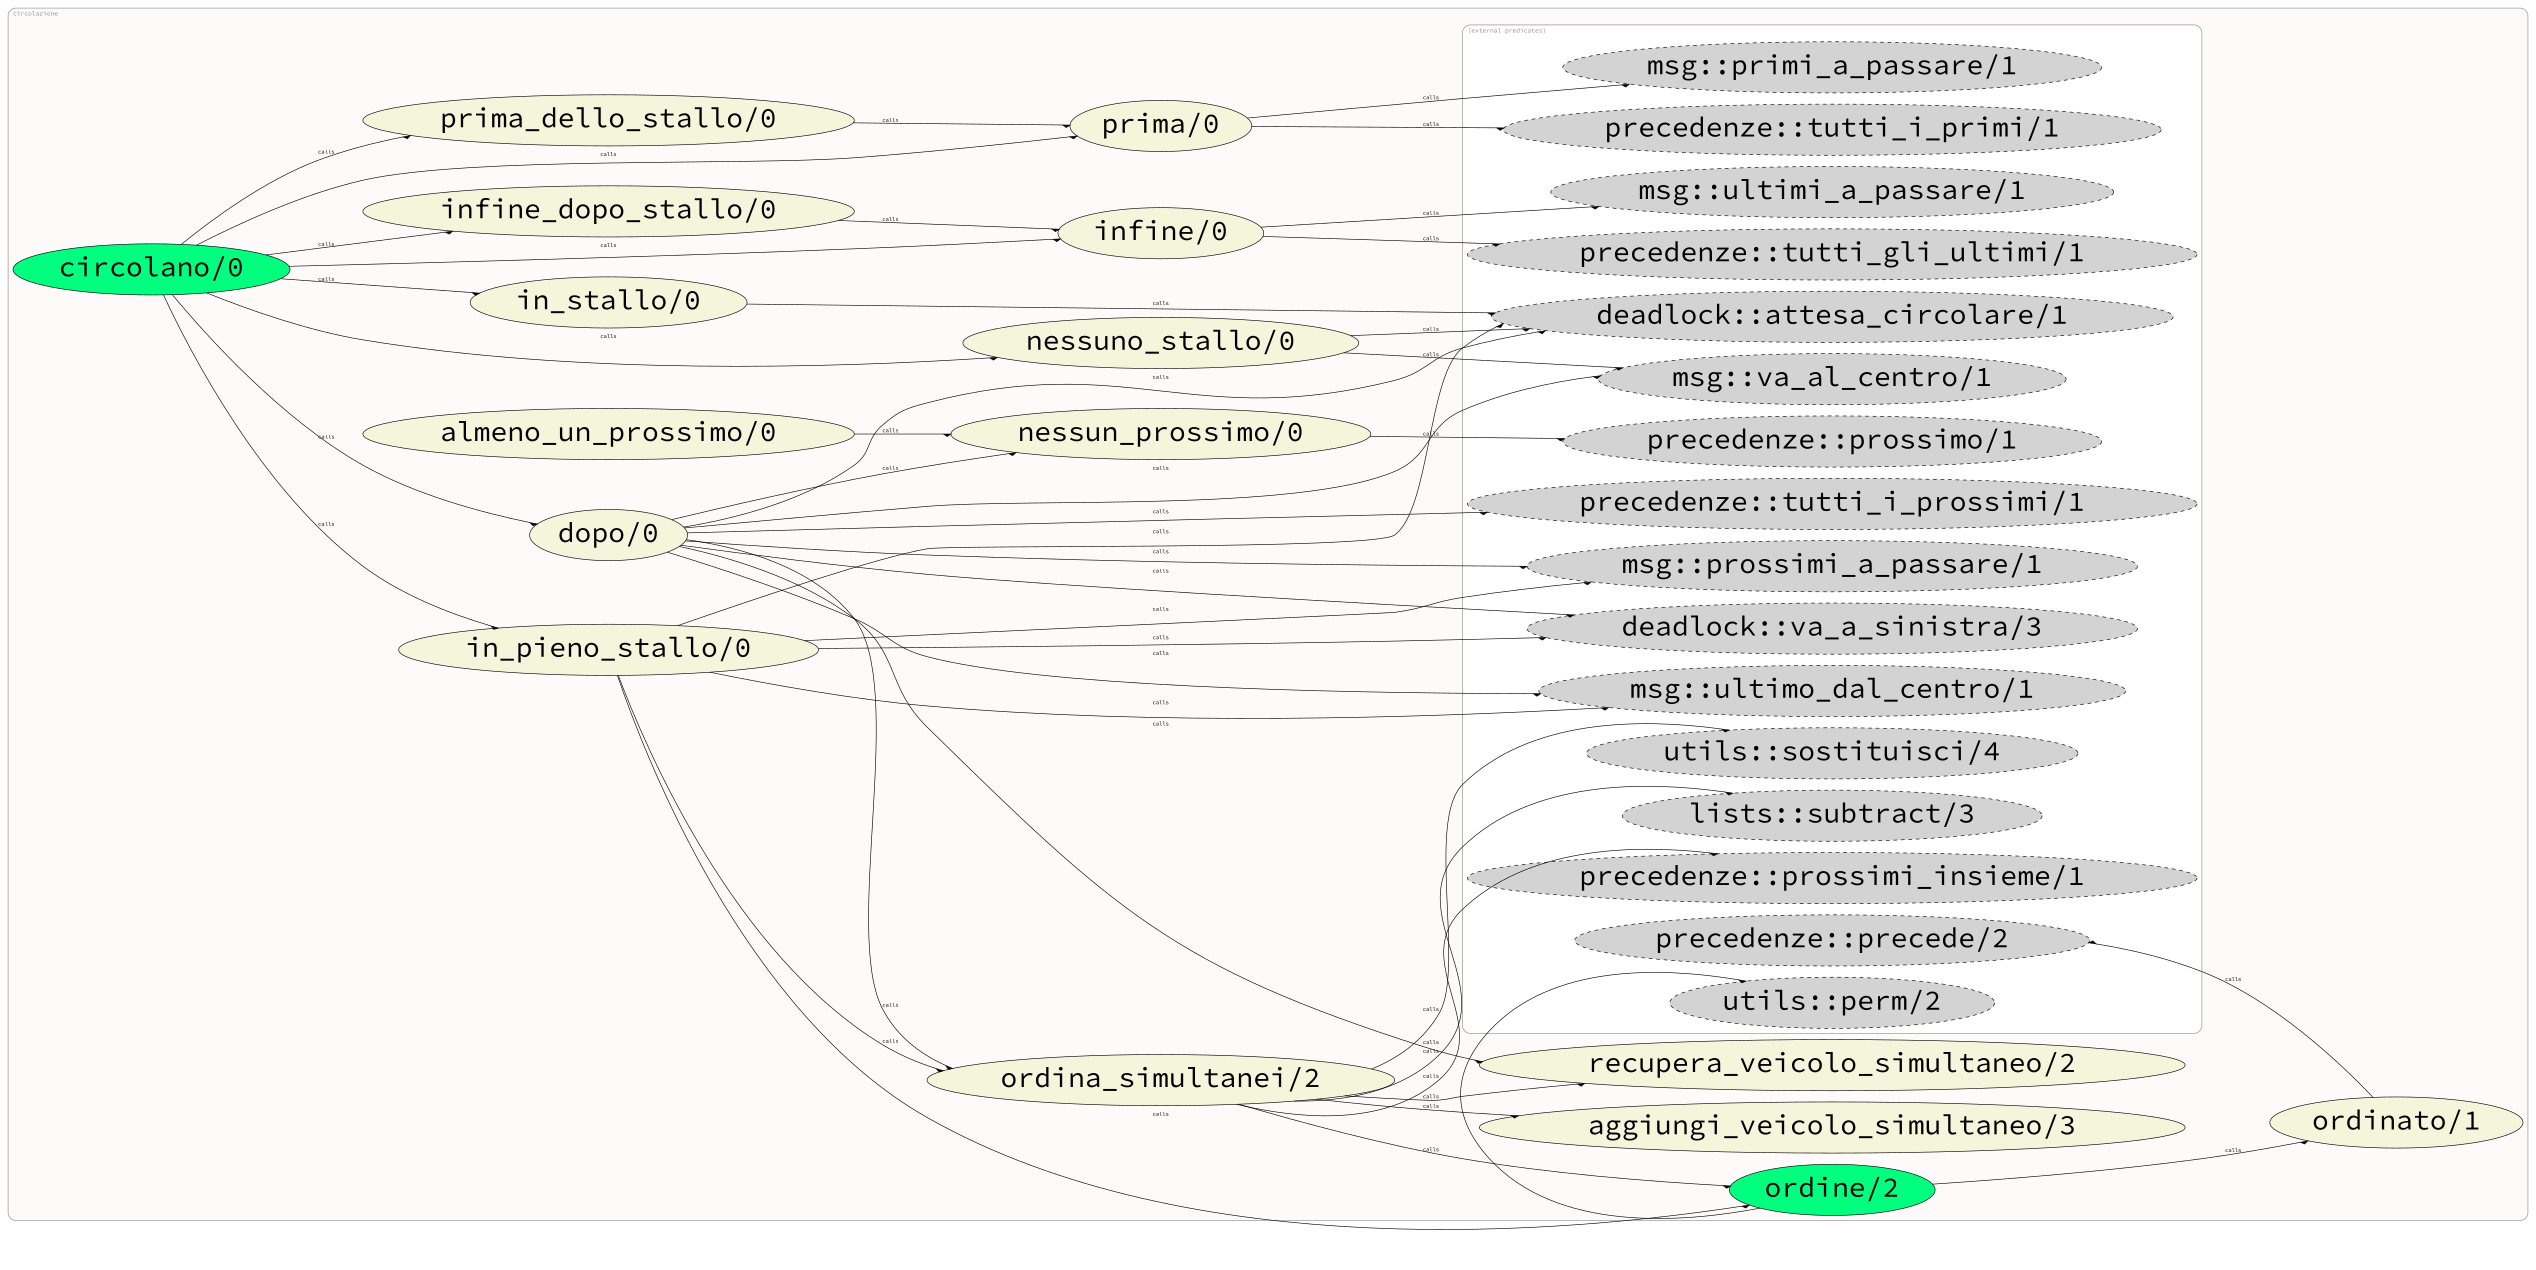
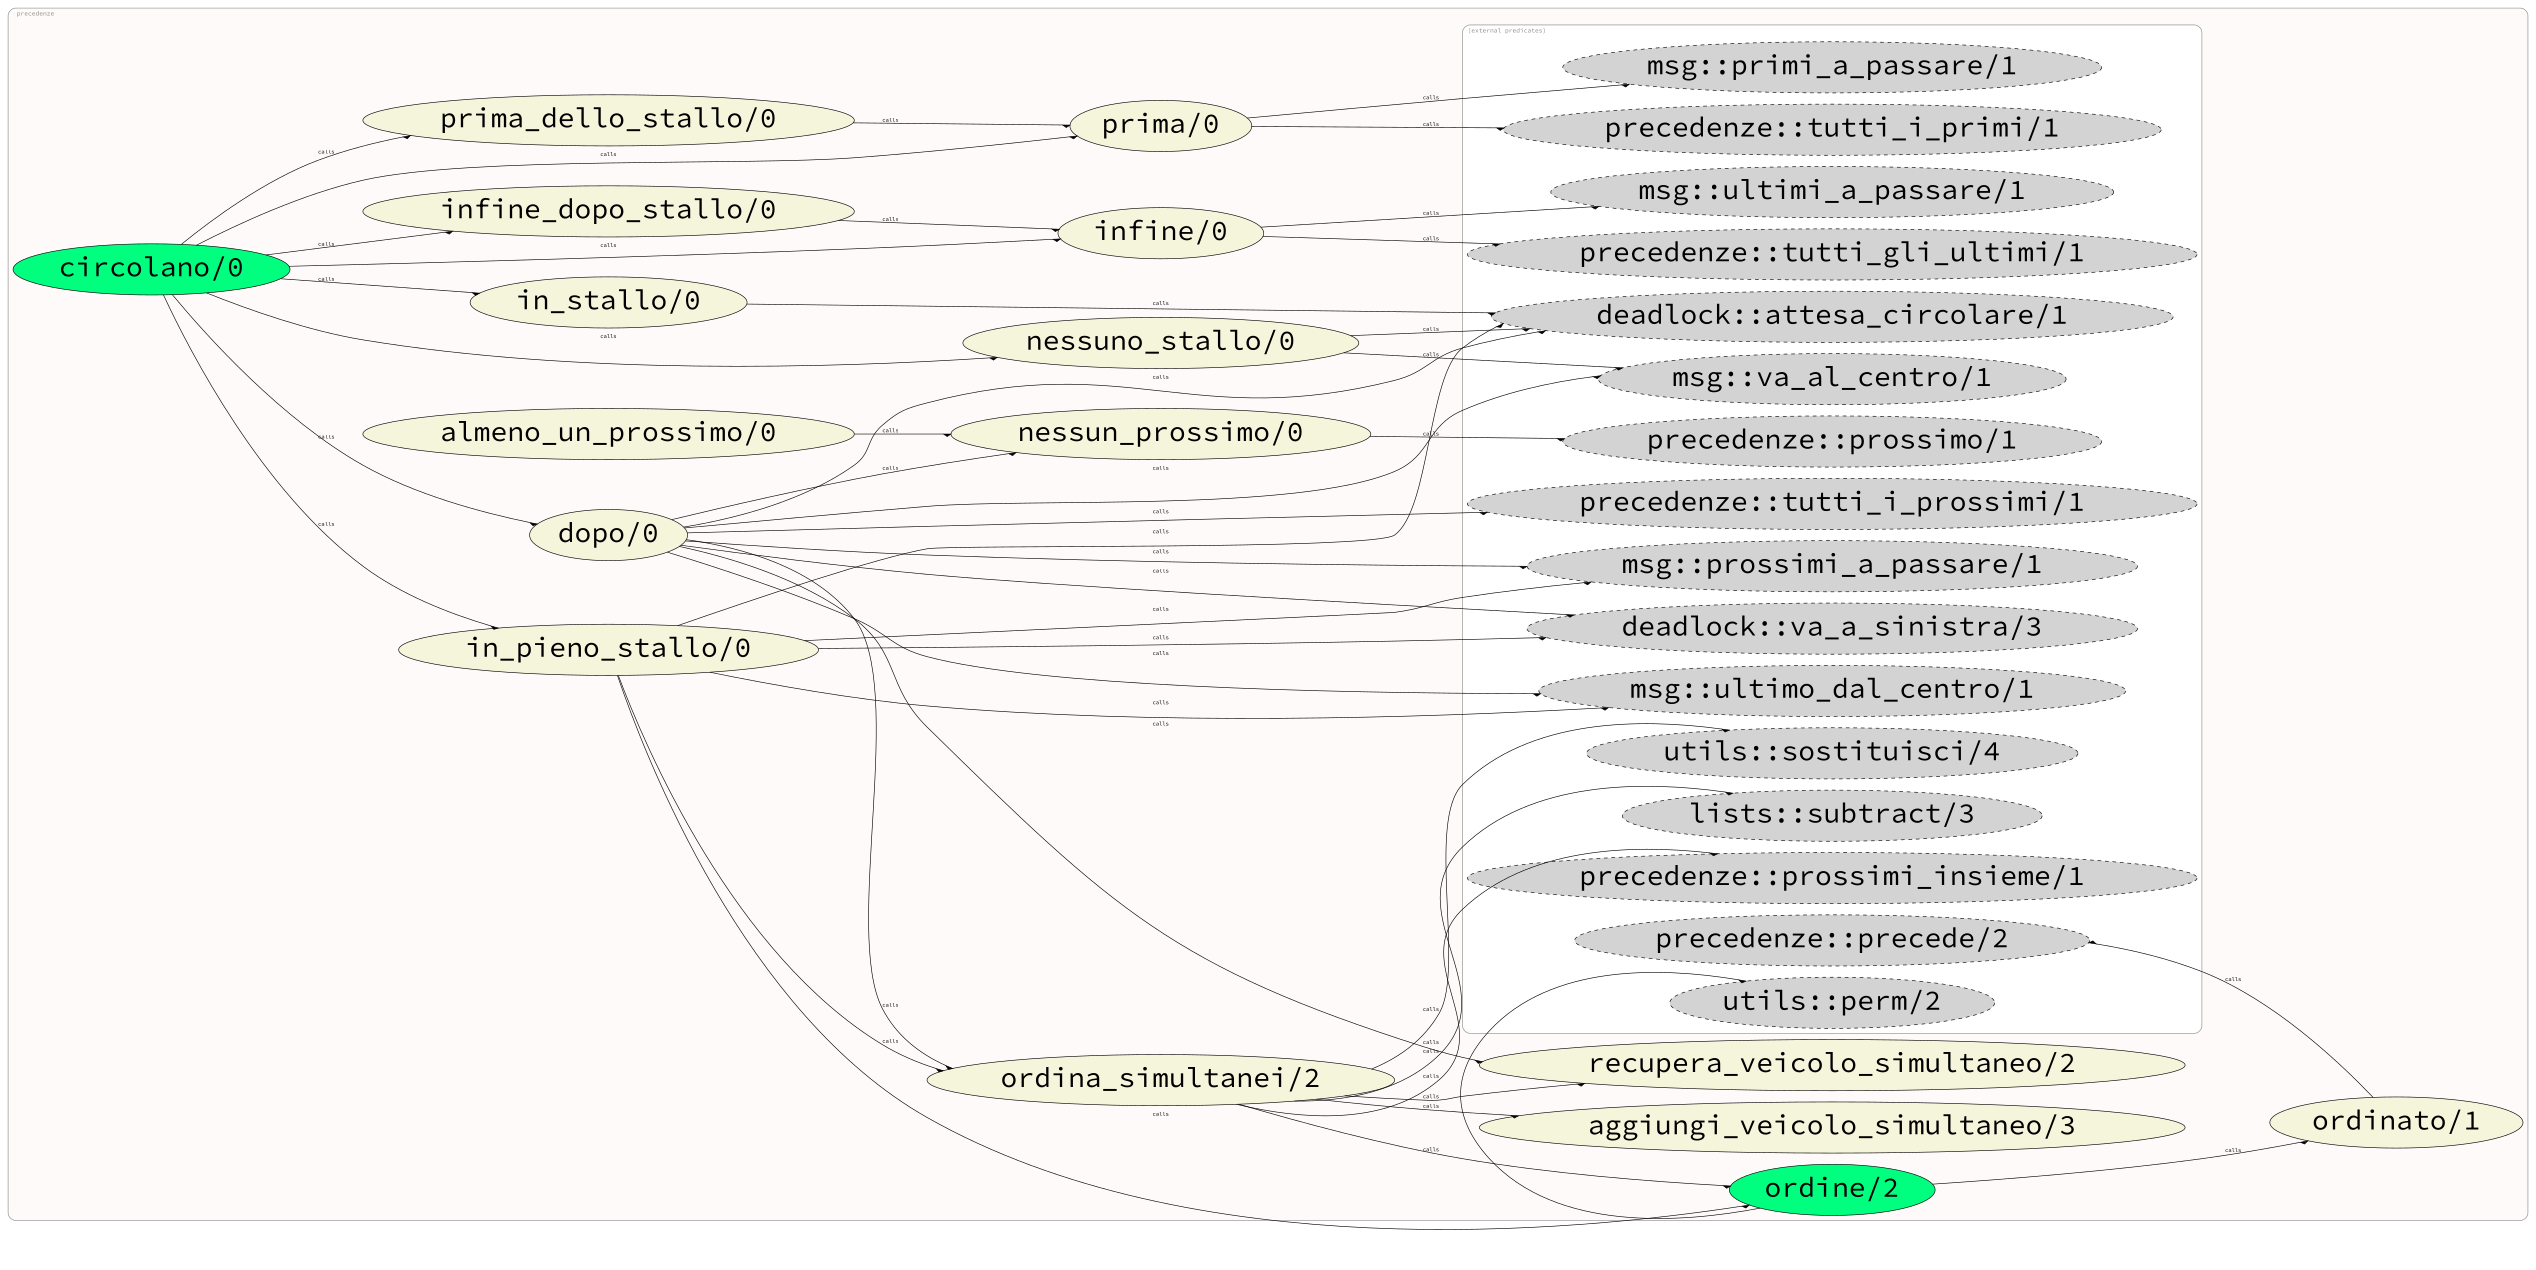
  digraph {
    clusterrank=local
    compound=true
    fontcolor=snow4
    fontname="Source Code Pro"
    fontsize=10
    labeljust=l
    pack=true
    pencolor=snow4
    rankdir=LR
    ranksep=1.25
    splines=true
    node [fillcolor=lightgrey fontname="Source Code Pro" fontsize=9 shape=ellipse style="filled,dashed"]
    edge [arrowhead=rdiamond fontname="Source Code Pro" fontsize=9]
    n1 [label=<<FONT POINT-SIZE="45"><![CDATA[precedenze::tutti_i_primi/1]]></FONT>>]
    n2 [label=<<FONT POINT-SIZE="45"><![CDATA[msg::primi_a_passare/1]]></FONT>>]
    n3 [label=<<FONT POINT-SIZE="45"><![CDATA[precedenze::tutti_i_prossimi/1]]></FONT>>]
    n4 [label=<<FONT POINT-SIZE="45"><![CDATA[msg::prossimi_a_passare/1]]></FONT>>]
    n5 [label=<<FONT POINT-SIZE="45"><![CDATA[deadlock::attesa_circolare/1]]></FONT>>]
    n6 [label=<<FONT POINT-SIZE="45"><![CDATA[deadlock::va_a_sinistra/3]]></FONT>>]
    n7 [label=<<FONT POINT-SIZE="45"><![CDATA[msg::va_al_centro/1]]></FONT>>]
    n8 [label=<<FONT POINT-SIZE="45"><![CDATA[msg::ultimo_dal_centro/1]]></FONT>>]
    n9 [label=<<FONT POINT-SIZE="45"><![CDATA[precedenze::prossimo/1]]></FONT>>]
    n10 [label=<<FONT POINT-SIZE="45"><![CDATA[precedenze::prossimi_insieme/1]]></FONT>>]
    n11 [label=<<FONT POINT-SIZE="45"><![CDATA[lists::subtract/3]]></FONT>>]
    n12 [label=<<FONT POINT-SIZE="45"><![CDATA[utils::sostituisci/4]]></FONT>>]
    n13 [label=<<FONT POINT-SIZE="45"><![CDATA[precedenze::tutti_gli_ultimi/1]]></FONT>>]
    n14 [label=<<FONT POINT-SIZE="45"><![CDATA[msg::ultimi_a_passare/1]]></FONT>>]
    n15 [label=<<FONT POINT-SIZE="45"><![CDATA[utils::perm/2]]></FONT>>]
    n16 [label=<<FONT POINT-SIZE="45"><![CDATA[precedenze::precede/2]]></FONT>>]
    n17 [fillcolor=springgreen label=<<FONT POINT-SIZE="45"><![CDATA[circolano/0]]></FONT>> style=filled]
    n18 [fillcolor=beige label=<<FONT POINT-SIZE="45"><![CDATA[prima/0]]></FONT>> style=filled]
    n19 [fillcolor=beige label=<<FONT POINT-SIZE="45"><![CDATA[dopo/0]]></FONT>> style=filled]
    n20 [fillcolor=beige label=<<FONT POINT-SIZE="45"><![CDATA[prima_dello_stallo/0]]></FONT>> style=filled]
    n21 [fillcolor=beige label=<<FONT POINT-SIZE="45"><![CDATA[in_pieno_stallo/0]]></FONT>> style=filled]
    n22 [fillcolor=beige label=<<FONT POINT-SIZE="45"><![CDATA[infine_dopo_stallo/0]]></FONT>> style=filled]
    n23 [fillcolor=beige label=<<FONT POINT-SIZE="45"><![CDATA[nessuno_stallo/0]]></FONT>> style=filled]
    n24 [fillcolor=beige label=<<FONT POINT-SIZE="45"><![CDATA[in_stallo/0]]></FONT>> style=filled]
    n25 [fillcolor=beige label=<<FONT POINT-SIZE="45"><![CDATA[infine/0]]></FONT>> style=filled]
    n26 [fillcolor=springgreen label=<<FONT POINT-SIZE="45"><![CDATA[ordine/2]]></FONT>> style=filled]
    n27 [fillcolor=beige label=<<FONT POINT-SIZE="45"><![CDATA[ordinato/1]]></FONT>> style=filled]
    n28 [fillcolor=beige label=<<FONT POINT-SIZE="45"><![CDATA[nessun_prossimo/0]]></FONT>> style=filled]
    n29 [fillcolor=beige label=<<FONT POINT-SIZE="45"><![CDATA[ordina_simultanei/2]]></FONT>> style=filled]
    n30 [fillcolor=beige label=<<FONT POINT-SIZE="45"><![CDATA[almeno_un_prossimo/0]]></FONT>> style=filled]
    n31 [fillcolor=beige label=<<FONT POINT-SIZE="45"><![CDATA[recupera_veicolo_simultaneo/2]]></FONT>> style=filled]
    n32 [fillcolor=beige label=<<FONT POINT-SIZE="45"><![CDATA[aggiungi_veicolo_simultaneo/3]]></FONT>> style=filled]
    subgraph cluster_1 {
      bgcolor=snow
-     label=circolazione
+     label=precedenze
      style=rounded
      n17
      n18
      n19
      n20
      n21
      n22
      n23
      n24
      n25
      n26
      n27
      n28
      n29
      n30
      n31
      n32
      subgraph cluster_2 {
        bgcolor=white
        label="(external predicates)"
        style=rounded
        n1
        n2
        n3
        n4
        n5
        n6
        n7
        n8
        n9
        n10
        n11
        n12
        n13
        n14
        n15
        n16
      }
    }
    n17 -> n18 [label=<<![CDATA[calls]]><BR/>>]
    n17 -> n19 [label=<<![CDATA[calls]]><BR/>>]
    n17 -> n20 [label=<<![CDATA[calls]]><BR/>>]
    n17 -> n21 [label=<<![CDATA[calls]]><BR/>>]
    n17 -> n22 [label=<<![CDATA[calls]]><BR/>>]
    n17 -> n23 [label=<<![CDATA[calls]]><BR/>>]
    n17 -> n24 [label=<<![CDATA[calls]]><BR/>>]
    n17 -> n25 [label=<<![CDATA[calls]]><BR/>>]
    n18 -> n1 [label=<<![CDATA[calls]]><BR/>>]
    n18 -> n2 [label=<<![CDATA[calls]]><BR/>>]
    n19 -> n3 [label=<<![CDATA[calls]]><BR/>>]
    n19 -> n4 [label=<<![CDATA[calls]]><BR/>>]
    n19 -> n5 [label=<<![CDATA[calls]]><BR/>>]
    n19 -> n6 [label=<<![CDATA[calls]]><BR/>>]
    n19 -> n7 [label=<<![CDATA[calls]]><BR/>>]
    n19 -> n8 [label=<<![CDATA[calls]]><BR/>>]
    n19 -> n28 [label=<<![CDATA[calls]]><BR/>>]
    n19 -> n29 [label=<<![CDATA[calls]]><BR/>>]
    n19 -> n31 [label=<<![CDATA[calls]]><BR/>>]
    n20 -> n18 [label=<<![CDATA[calls]]><BR/>>]
    n21 -> n4 [label=<<![CDATA[calls]]><BR/>>]
    n21 -> n5 [label=<<![CDATA[calls]]><BR/>>]
    n21 -> n6 [label=<<![CDATA[calls]]><BR/>>]
    n21 -> n8 [label=<<![CDATA[calls]]><BR/>>]
    n21 -> n26 [label=<<![CDATA[calls]]><BR/>>]
    n21 -> n29 [label=<<![CDATA[calls]]><BR/>>]
    n22 -> n25 [label=<<![CDATA[calls]]><BR/>>]
    n23 -> n5 [label=<<![CDATA[calls]]><BR/>>]
    n23 -> n7 [label=<<![CDATA[calls]]><BR/>>]
    n24 -> n5 [label=<<![CDATA[calls]]><BR/>>]
    n25 -> n13 [label=<<![CDATA[calls]]><BR/>>]
    n25 -> n14 [label=<<![CDATA[calls]]><BR/>>]
    n26 -> n15 [label=<<![CDATA[calls]]><BR/>>]
    n26 -> n27 [label=<<![CDATA[calls]]><BR/>>]
    n27 -> n16 [label=<<![CDATA[calls]]><BR/>>]
    n28 -> n9 [label=<<![CDATA[calls]]><BR/>>]
    n29 -> n10 [label=<<![CDATA[calls]]><BR/>>]
    n29 -> n11 [label=<<![CDATA[calls]]><BR/>>]
    n29 -> n12 [label=<<![CDATA[calls]]><BR/>>]
    n29 -> n26 [label=<<![CDATA[calls]]><BR/>>]
    n29 -> n31 [label=<<![CDATA[calls]]><BR/>>]
    n29 -> n32 [label=<<![CDATA[calls]]><BR/>>]
    n30 -> n28 [label=<<![CDATA[calls]]><BR/>>]
  }
